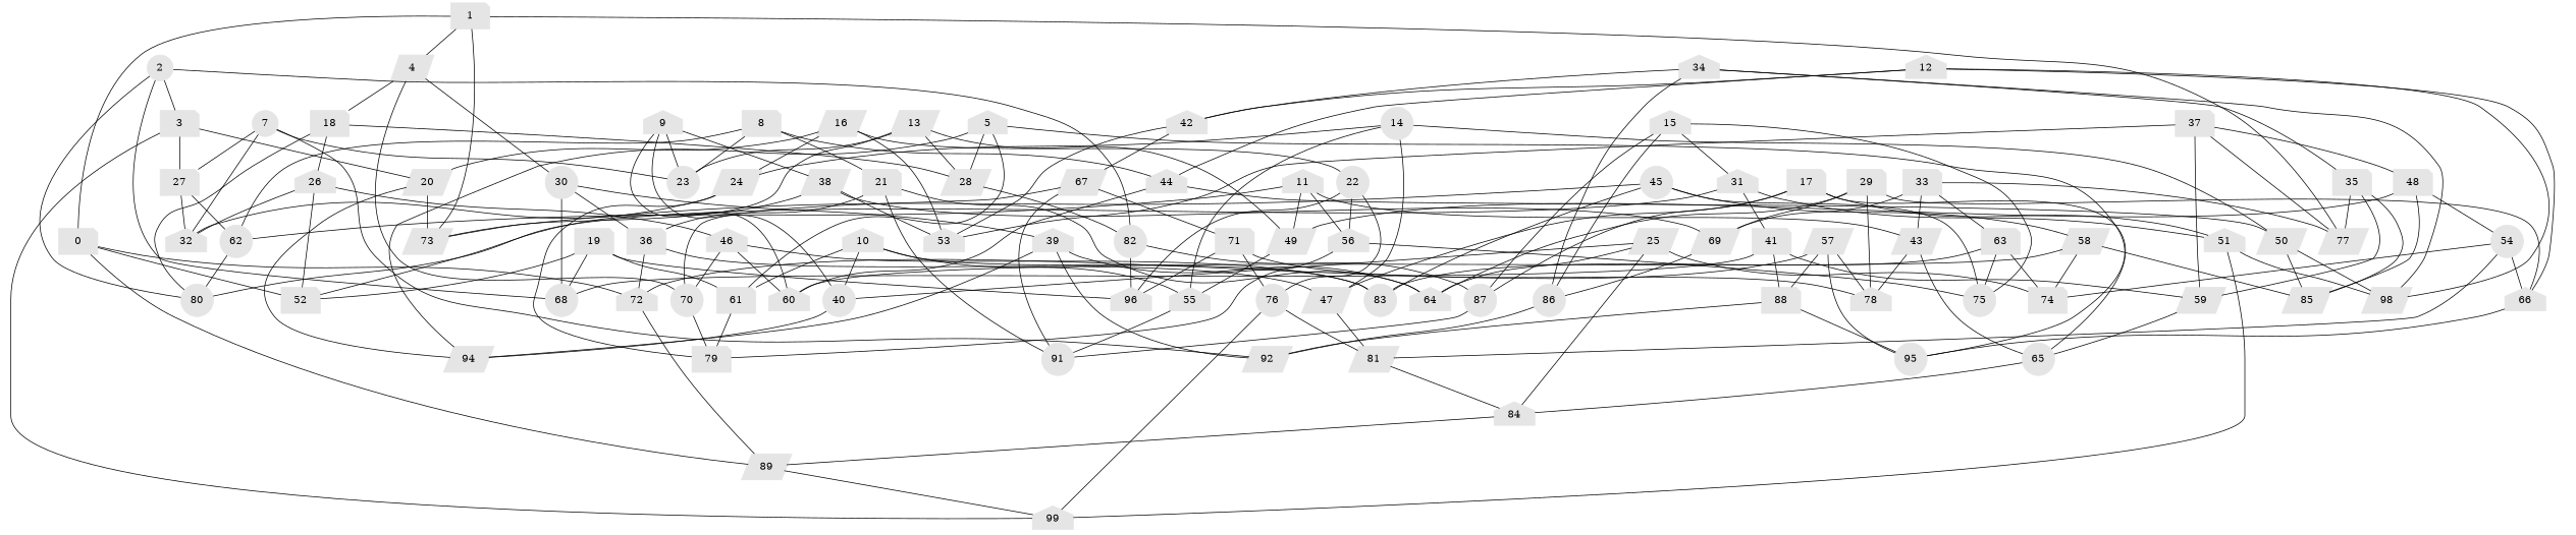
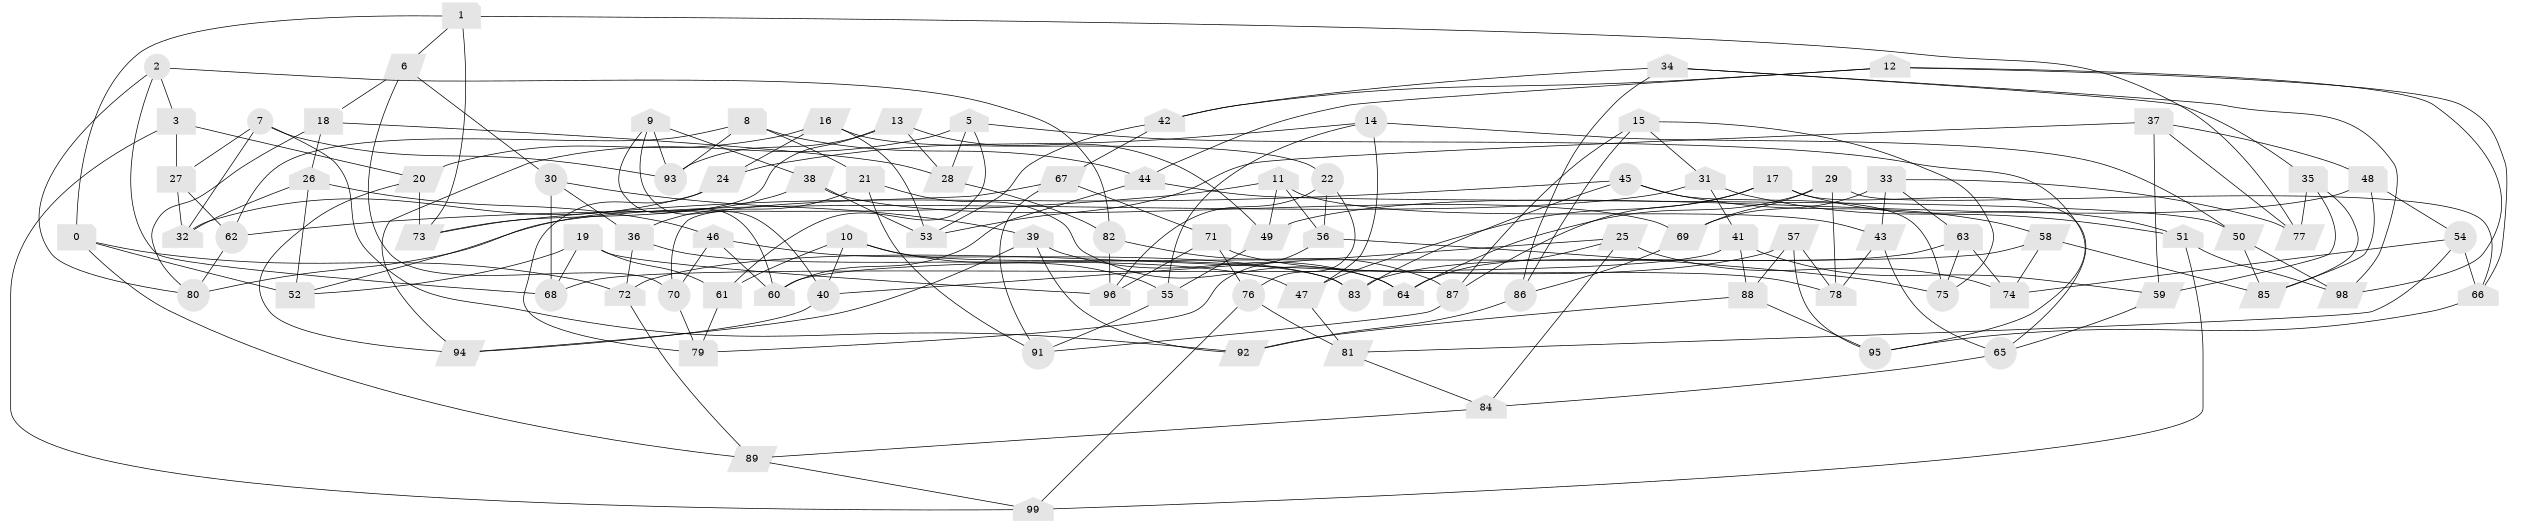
  graph {
    node [color=gray90 shape=house style=filled]
    1 [shape=note]
    n2 [label=0 shape=note]
-   6 [shape=parallelogram label=4]
+   6 [shape=parallelogram]
    73 [shape=parallelogram]
    77 [shape=parallelogram]
    52 [shape=note]
    72
    89 [shape=parallelogram]
    18 [shape=note]
    30 [shape=circle]
    70 [shape=circle]
    2 [shape=circle]
    3 [shape=note]
    68 [shape=circle]
    80 [shape=circle]
    82 [shape=circle]
    20 [shape=parallelogram]
    27 [shape=note]
    n19 [label=99]
    87 [shape=circle]
    96
    94 [shape=parallelogram]
    32
    62 [shape=circle]
    28 [shape=parallelogram]
    5
    61 [shape=note]
    95 [shape=circle]
    79 [shape=note]
    26
    36 [shape=note]
    39
    7 [shape=circle]
-   23 [shape=circle]
+   23 [shape=circle label=93]
    92 [shape=parallelogram]
    8 [shape=note]
    21 [shape=note]
    44
    64
    91 [shape=circle]
    60
    50 [shape=parallelogram]
    9
    38 [shape=parallelogram]
    40 [shape=circle]
    53
    69 [shape=parallelogram]
    10
    55
    83 [shape=circle]
    11
    43 [shape=parallelogram]
    49 [shape=parallelogram]
    56
    65 [shape=circle]
    78
    75 [shape=circle]
    12
    42
    66
    n61 [label=98 shape=parallelogram]
    67 [shape=parallelogram]
    13 [shape=parallelogram]
    14 [shape=circle]
    24 [shape=parallelogram]
    47 [shape=parallelogram]
    81 [shape=parallelogram]
    85 [shape=parallelogram]
    15
    31
    86 [shape=circle]
    51
    41 [shape=note]
    16 [shape=parallelogram]
    22 [shape=circle]
    76 [shape=circle]
    17 [shape=note]
    84
    46
    19 [shape=note]
    25 [shape=parallelogram]
    74 [shape=note]
    29 [shape=note]
    59 [shape=parallelogram]
    88 [shape=note]
    33 [shape=note]
    63 [shape=note]
    34
    35 [shape=note]
    37 [shape=note]
    48 [shape=note]
    54 [shape=circle]
    71 [shape=note]
    45 [shape=circle]
    58 [shape=parallelogram]
    57 [shape=parallelogram]
    1 -- n2
    1 -- 6
    1 -- 73
    1 -- 77
    n2 -- 52
    n2 -- 72
    n2 -- 89
    6 -- 18
    6 -- 30
    6 -- 70
    72 -- 89
    89 -- n19
    18 -- 80
    18 -- 28
    18 -- 26
    30 -- 68
    30 -- 36
    30 -- 39
    70 -- 79
    2 -- 3
    2 -- 68
    2 -- 80
    2 -- 82
    3 -- 20
    3 -- 27
    3 -- n19
    82 -- 87
    82 -- 96
    20 -- 73
    20 -- 94
    27 -- 32
    27 -- 62
    87 -- 91
    62 -- 80
    28 -- 82
    5 -- 94
    5 -- 28
    5 -- 61
    5 -- 95
    61 -- 79
    26 -- 52
    26 -- 32
    26 -- 46
    36 -- 72
    36 -- 47
    39 -- 94
    39 -- 92
    39 -- 64
    7 -- 27
    7 -- 32
    7 -- 23
    7 -- 92
    8 -- 62
    8 -- 23
    8 -- 21
    8 -- 44
    21 -- 36
    21 -- 64
    21 -- 91
    44 -- 60
    44 -- 50
    50 -- n61
    50 -- 85
    9 -- 23
    9 -- 60
    9 -- 38
    9 -- 40
    38 -- 52
    38 -- 53
    38 -- 69
    40 -- 94
    69 -- 86
    10 -- 61
    10 -- 40
    10 -- 55
    10 -- 83
    55 -- 91
    11 -- 62
    11 -- 43
    11 -- 49
    11 -- 56
    43 -- 65
    43 -- 78
    49 -- 55
    56 -- 79
    56 -- 75
    65 -- 84
    12 -- 44
    12 -- 42
    12 -- 66
    12 -- n61
    42 -- 53
    42 -- 67
    66 -- 95
    67 -- 70
    67 -- 91
    67 -- 71
    13 -- 73
    13 -- 28
    13 -- 23
    13 -- 49
    14 -- 50
    14 -- 55
    14 -- 24
    14 -- 47
    24 -- 32
    24 -- 79
    47 -- 81
    81 -- 84
    15 -- 87
    15 -- 75
    15 -- 31
    15 -- 86
    31 -- 80
    31 -- 51
    31 -- 41
    86 -- 92
    51 -- n19
    51 -- n61
    41 -- 68
    41 -- 59
    41 -- 88
    16 -- 20
    16 -- 53
    16 -- 24
    16 -- 22
    22 -- 96
    22 -- 56
    22 -- 76
    76 -- n19
    76 -- 81
    17 -- 87
    17 -- 65
    17 -- 47
    17 -- 51
    84 -- 89
    46 -- 70
    46 -- 60
    46 -- 83
    19 -- 52
    19 -- 68
    19 -- 96
    19 -- 61
    25 -- 64
    25 -- 40
    25 -- 84
    25 -- 74
    29 -- 64
    29 -- 69
    29 -- 78
    29 -- 66
    59 -- 65
    88 -- 95
    88 -- 92
    33 -- 77
    33 -- 69
    33 -- 43
    33 -- 63
    63 -- 83
    63 -- 75
    63 -- 74
    34 -- 42
    34 -- n61
    34 -- 86
    34 -- 35
    35 -- 77
    35 -- 85
    35 -- 59
    37 -- 77
    37 -- 53
    37 -- 59
    37 -- 48
    48 -- 49
    48 -- 85
    48 -- 54
    54 -- 66
    54 -- 81
    54 -- 74
    71 -- 96
    71 -- 78
    71 -- 76
    45 -- 73
    45 -- 83
    45 -- 75
    45 -- 58
    58 -- 60
    58 -- 85
    58 -- 74
    57 -- 72
    57 -- 95
    57 -- 78
    57 -- 88
  }
